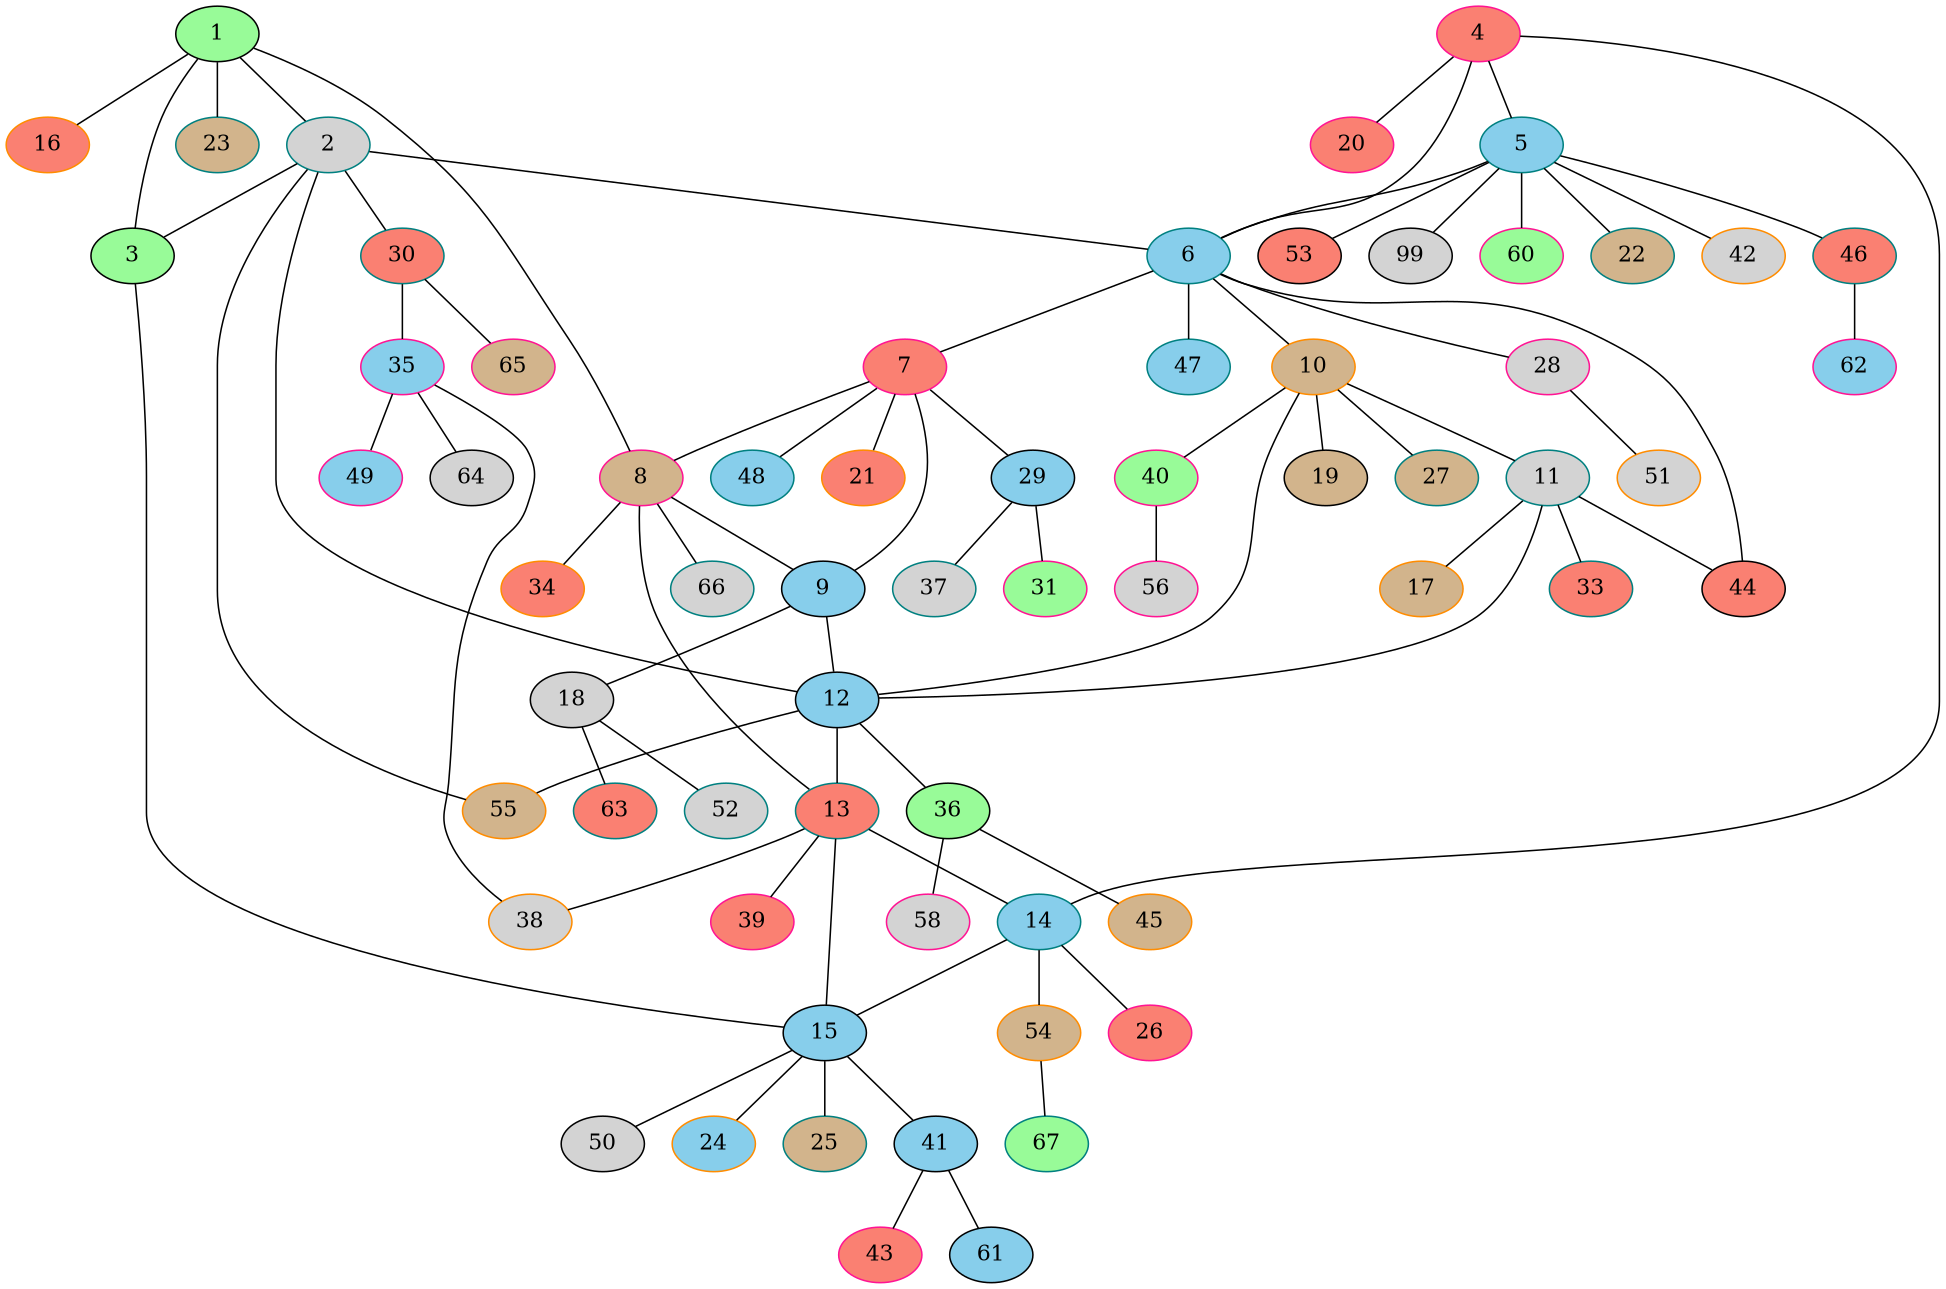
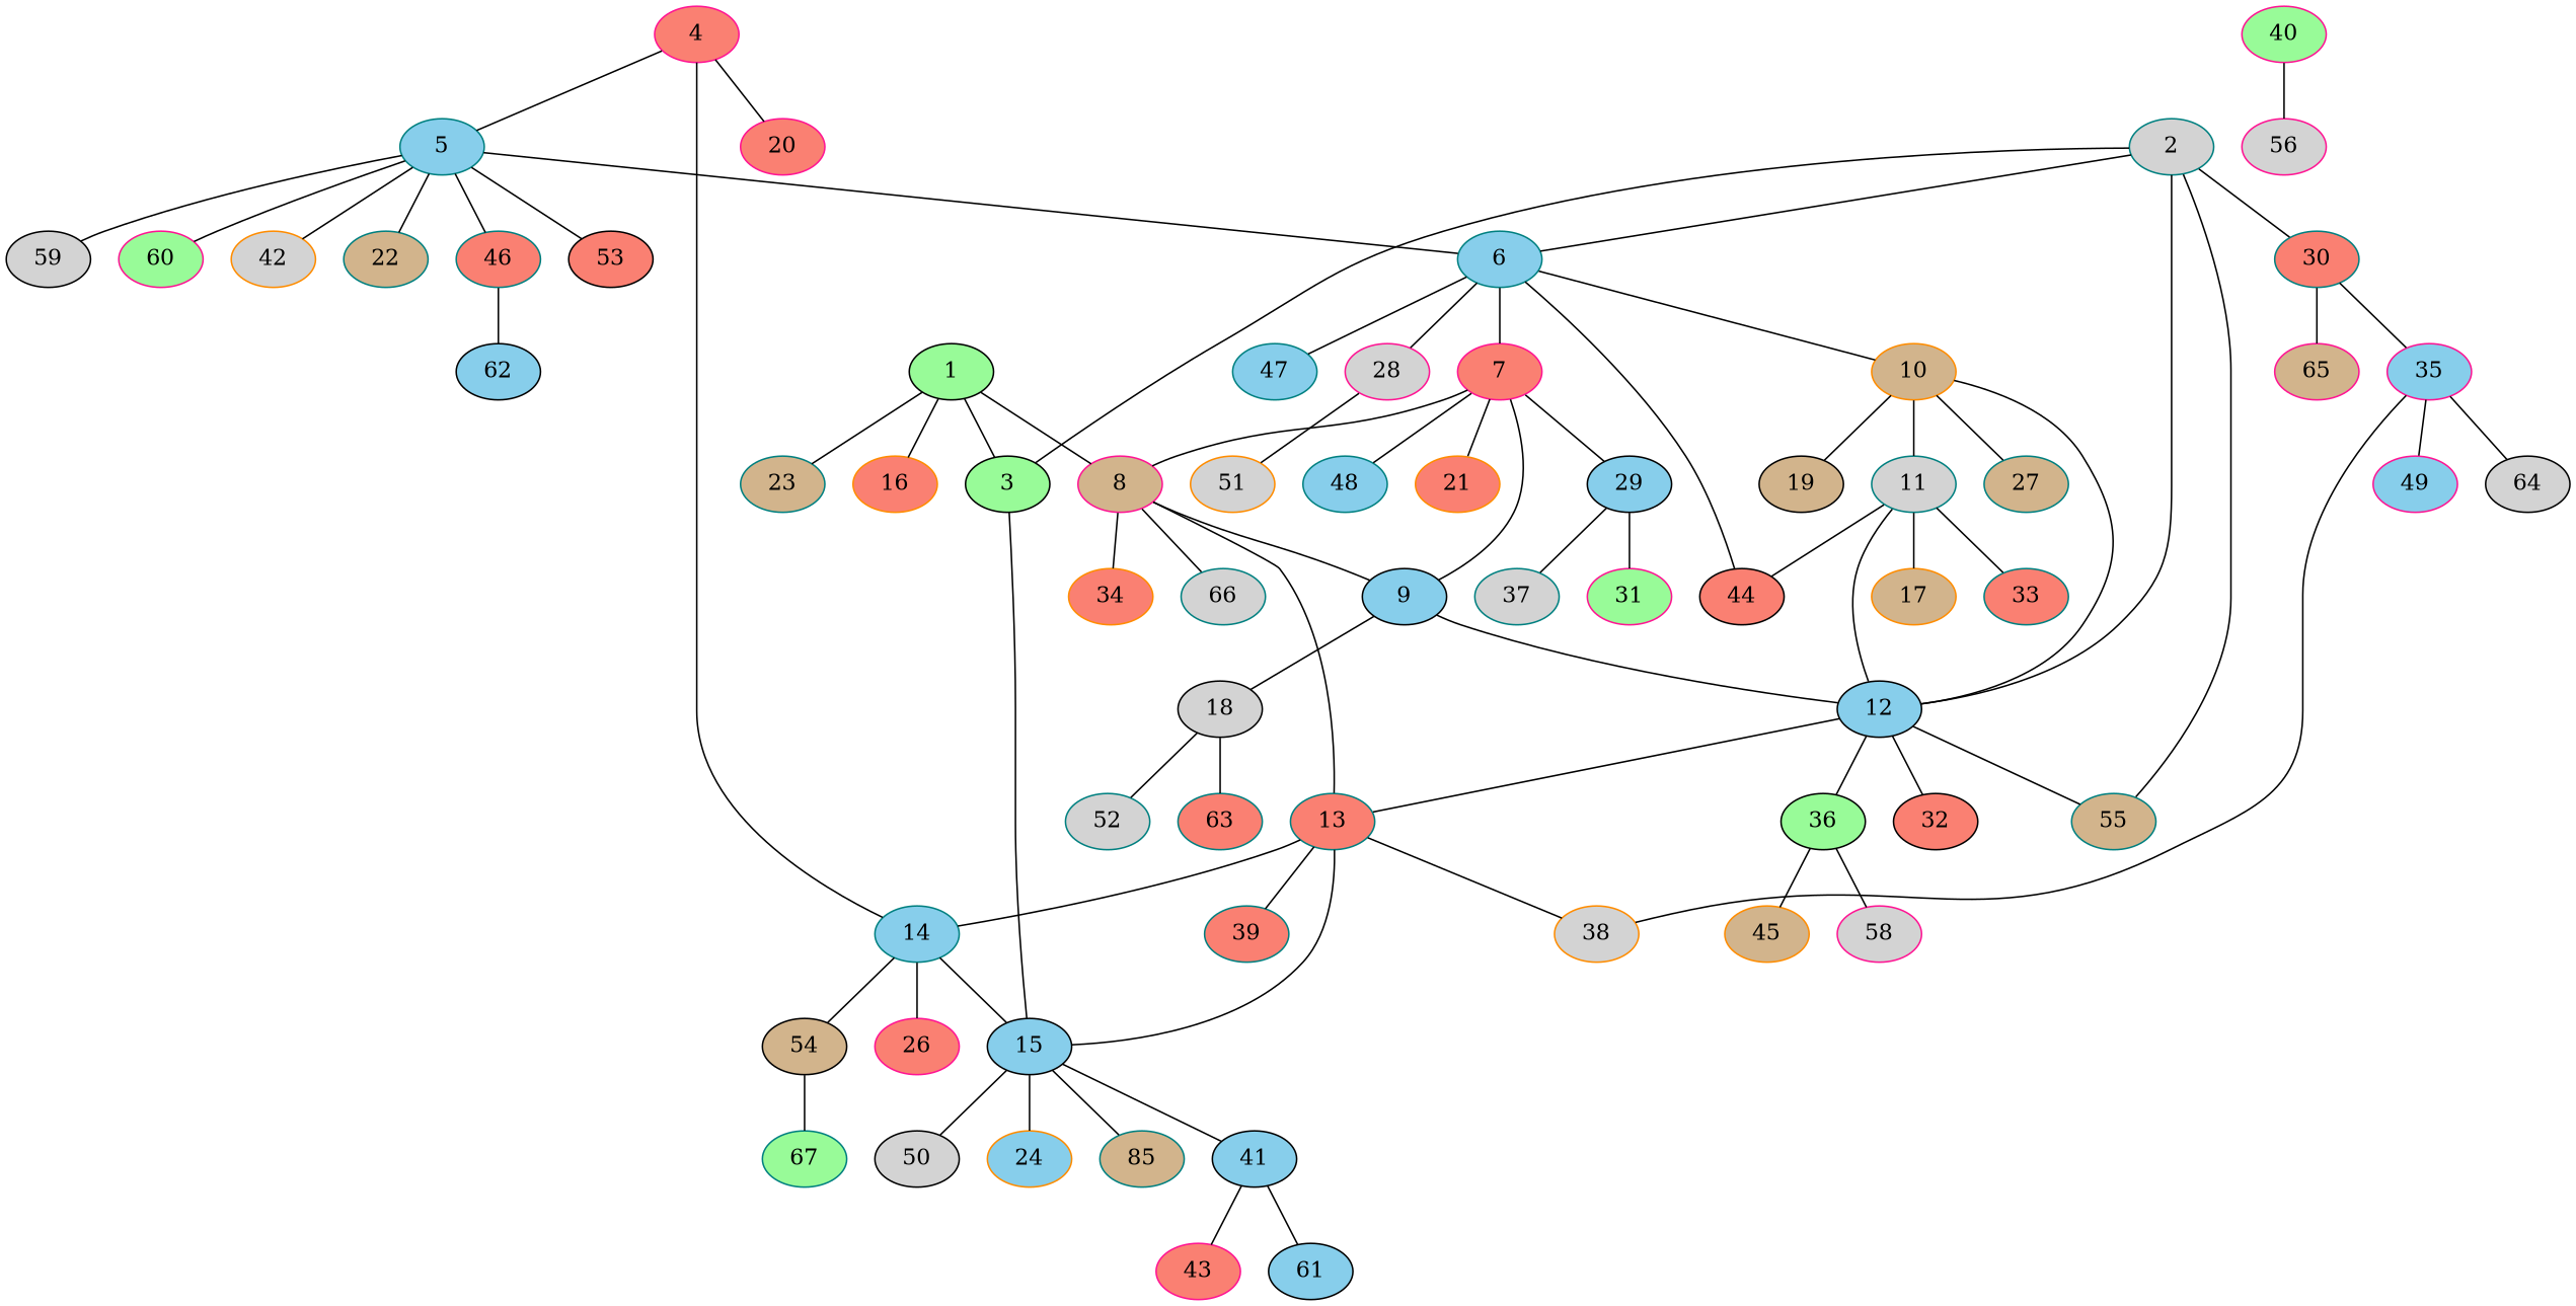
  graph {
    node [color=teal fillcolor=salmon style=filled]
    1 [color=black fillcolor=palegreen]
    2 [fillcolor=lightgrey]
    3 [color=black fillcolor=palegreen]
    8 [color=deeppink fillcolor=tan]
    16 [color=darkorange]
    23 [fillcolor=tan]
    6 [fillcolor=skyblue]
    12 [color=black fillcolor=skyblue]
    30
-   55 [color=darkorange fillcolor=tan]
+   55 [fillcolor=tan]
    15 [color=black fillcolor=skyblue]
    9 [color=black fillcolor=skyblue]
    13
    34 [color=darkorange]
    66 [fillcolor=lightgrey]
    7 [color=deeppink]
    10 [color=darkorange fillcolor=tan]
    28 [color=deeppink fillcolor=lightgrey]
    44 [color=black]
    47 [fillcolor=skyblue]
+   32 [color=black]
    36 [color=black fillcolor=palegreen]
    35 [color=deeppink fillcolor=skyblue]
    65 [color=deeppink fillcolor=tan]
    24 [color=darkorange fillcolor=skyblue]
-   25 [fillcolor=tan]
+   25 [fillcolor=tan label=85]
    41 [color=black fillcolor=skyblue]
    50 [color=black fillcolor=lightgrey]
    4 [color=deeppink]
    5 [fillcolor=skyblue]
    14 [fillcolor=skyblue]
    20 [color=deeppink]
    22 [fillcolor=tan]
    42 [color=darkorange fillcolor=lightgrey]
    46
    53 [color=black]
-   59 [color=black fillcolor=lightgrey label=99]
+   59 [color=black fillcolor=lightgrey]
    60 [color=deeppink fillcolor=palegreen]
    26 [color=deeppink]
-   54 [color=darkorange fillcolor=tan]
-   62 [color=deeppink fillcolor=skyblue]
+   54 [color=black fillcolor=tan]
+   62 [color=black fillcolor=skyblue]
    21 [color=darkorange]
    29 [color=black fillcolor=skyblue]
    48 [fillcolor=skyblue]
    11 [fillcolor=lightgrey]
    19 [color=black fillcolor=tan]
    27 [fillcolor=tan]
    40 [color=deeppink fillcolor=palegreen]
    51 [color=darkorange fillcolor=lightgrey]
    18 [color=black fillcolor=lightgrey]
    31 [color=deeppink fillcolor=palegreen]
    37 [fillcolor=lightgrey]
    38 [color=darkorange fillcolor=lightgrey]
-   39 [color=deeppink]
+   39
    52 [fillcolor=lightgrey]
    63
    17 [color=darkorange fillcolor=tan]
    33
    56 [color=deeppink fillcolor=lightgrey]
    45 [color=darkorange fillcolor=tan]
    58 [color=deeppink fillcolor=lightgrey]
    n62 [fillcolor=palegreen label=67]
    43 [color=deeppink]
    61 [color=black fillcolor=skyblue]
    49 [color=deeppink fillcolor=skyblue]
    64 [color=black fillcolor=lightgrey]
-   1 -- 2
    1 -- 3
    1 -- 8
    1 -- 16
    1 -- 23
    2 -- 3
    2 -- 6
    2 -- 12
    2 -- 30
    2 -- 55
    3 -- 15
    8 -- 9
    8 -- 13
    8 -- 34
    8 -- 66
    6 -- 7
    6 -- 10
    6 -- 28
    6 -- 44
    6 -- 47
    12 -- 55
    12 -- 13
+   12 -- 32
    12 -- 36
    30 -- 35
    30 -- 65
    15 -- 24
    15 -- 25
    15 -- 41
    15 -- 50
    9 -- 12
    9 -- 18
    13 -- 15
    13 -- 14
    13 -- 38
    13 -- 39
    7 -- 8
    7 -- 9
    7 -- 21
    7 -- 29
    7 -- 48
    10 -- 12
    10 -- 11
    10 -- 19
    10 -- 27
-   10 -- 40
    28 -- 51
    36 -- 45
    36 -- 58
    35 -- 38
    35 -- 49
    35 -- 64
    41 -- 43
    41 -- 61
-   4 -- 6
    4 -- 5
    4 -- 14
    4 -- 20
    5 -- 6
    5 -- 22
    5 -- 42
    5 -- 46
    5 -- 53
    5 -- 59
    5 -- 60
    14 -- 15
    14 -- 26
    14 -- 54
    46 -- 62
    54 -- n62
    29 -- 31
    29 -- 37
    11 -- 12
    11 -- 44
    11 -- 17
    11 -- 33
    40 -- 56
    18 -- 52
    18 -- 63
  }
